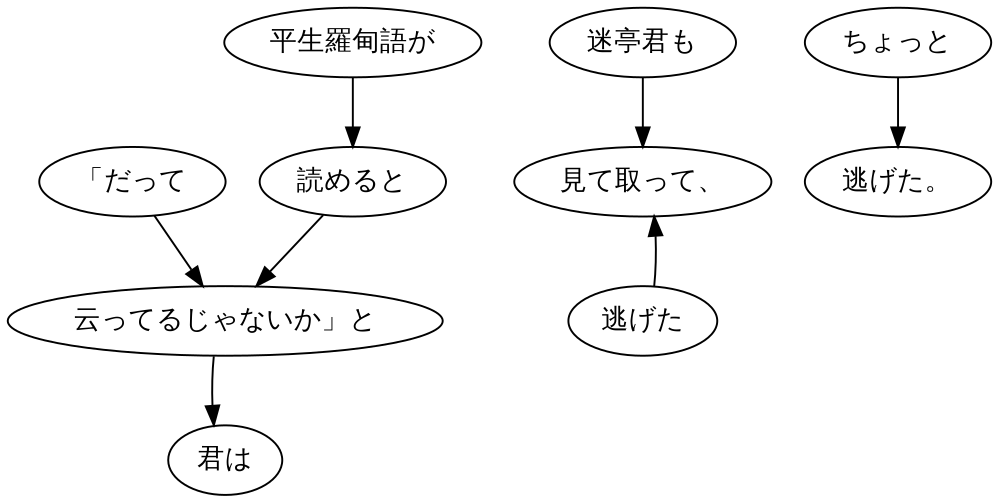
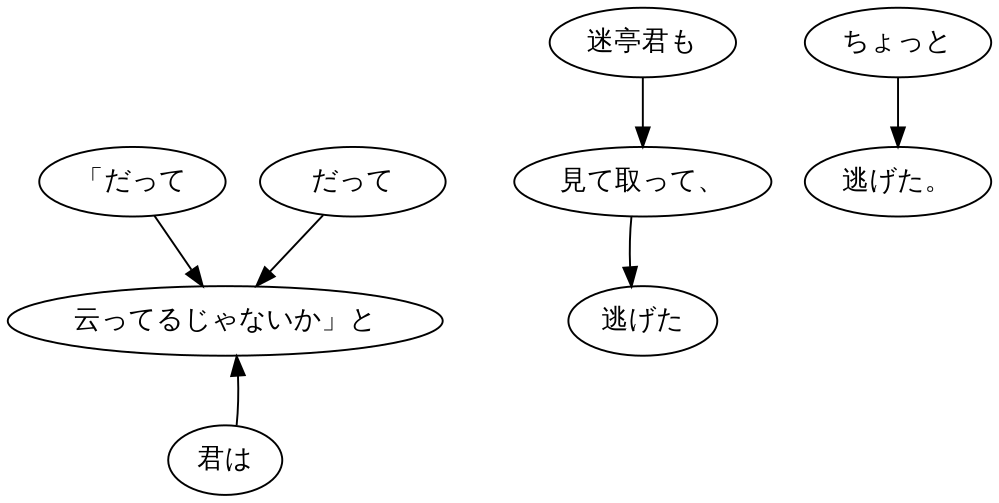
  digraph {
    fontname="JetBrains Mono"
    node [fontname="JetBrains Mono"]
    edge [fontname="JetBrains Mono"]
    n1 [label="「だって"]
    n2 [label="云ってるじゃないか」と"]
    n3 [label="君は"]
-   n4 [label="平生羅甸語が"]
-   n5 [label="読めると"]
+   n5 [label="だって"]
    n6 [label="見て取って、"]
    n7 [label="迷亭君も"]
    n8 [label="逃げた"]
    n9 [label="逃げた。"]
    n10 [label="ちょっと"]
    n1 -> n2
-   n2 -> n3
-   n4 -> n5
+   n3 -> n2
    n5 -> n2
    n7 -> n6
-   n8 -> n6
+   n6 -> n8
    n10 -> n9
  }
